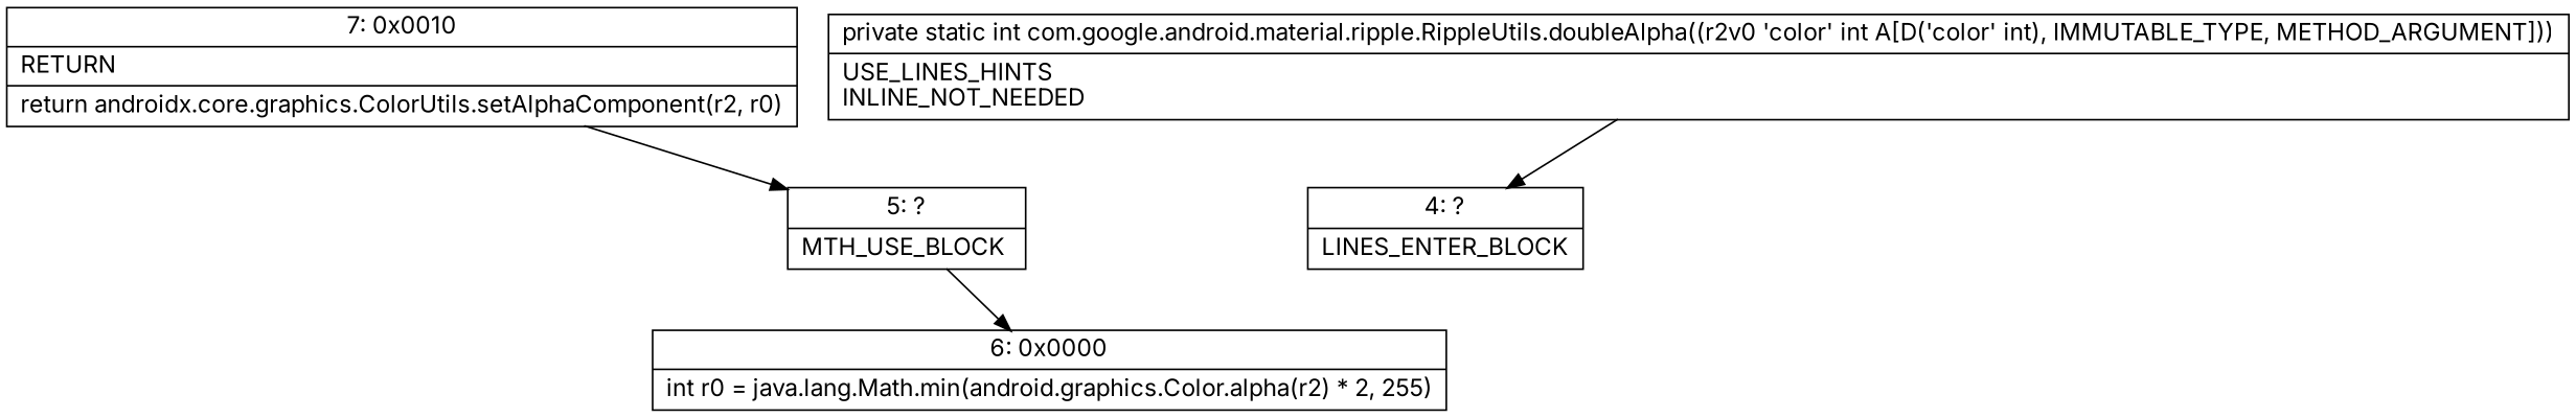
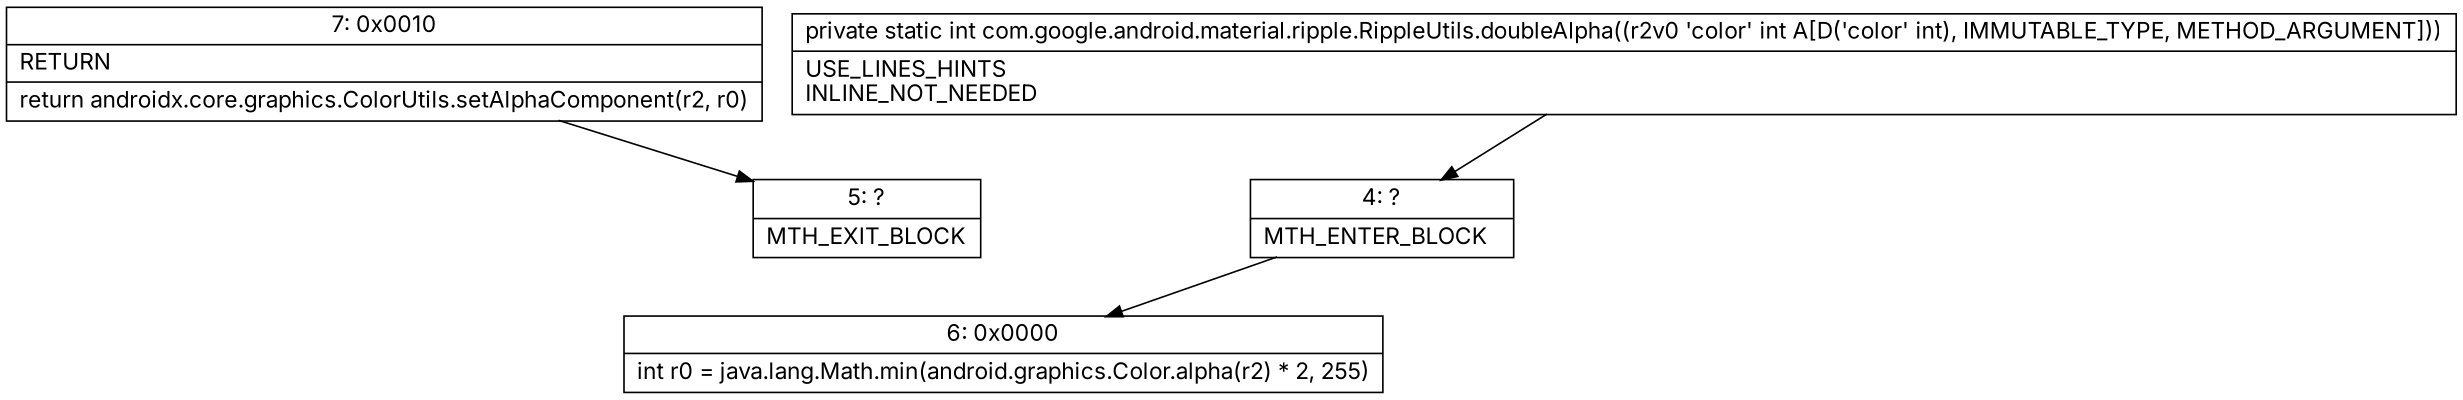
  digraph {
    fontname=Inter
    node [fontname=Inter shape=record]
    edge [fontname=Inter]
-   n1 [label="{4\:\ ?|LINES_ENTER_BLOCK\l}"]
+   n1 [label="{4\:\ ?|MTH_ENTER_BLOCK\l}"]
    n2 [label="{6\:\ 0x0000|int r0 = java.lang.Math.min(android.graphics.Color.alpha(r2) * 2, 255)\l}"]
    n3 [label="{7\:\ 0x0010|RETURN\l|return androidx.core.graphics.ColorUtils.setAlphaComponent(r2, r0)\l}"]
-   n4 [label="{5\:\ ?|MTH_USE_BLOCK\l}"]
+   n4 [label="{5\:\ ?|MTH_EXIT_BLOCK\l}"]
    n5 [label="{private static int com.google.android.material.ripple.RippleUtils.doubleAlpha((r2v0 'color' int A[D('color' int), IMMUTABLE_TYPE, METHOD_ARGUMENT]))  | USE_LINES_HINTS\lINLINE_NOT_NEEDED\l}"]
-   n4 -> n2
+   n1 -> n2
    n3 -> n4
    n5 -> n1
  }
